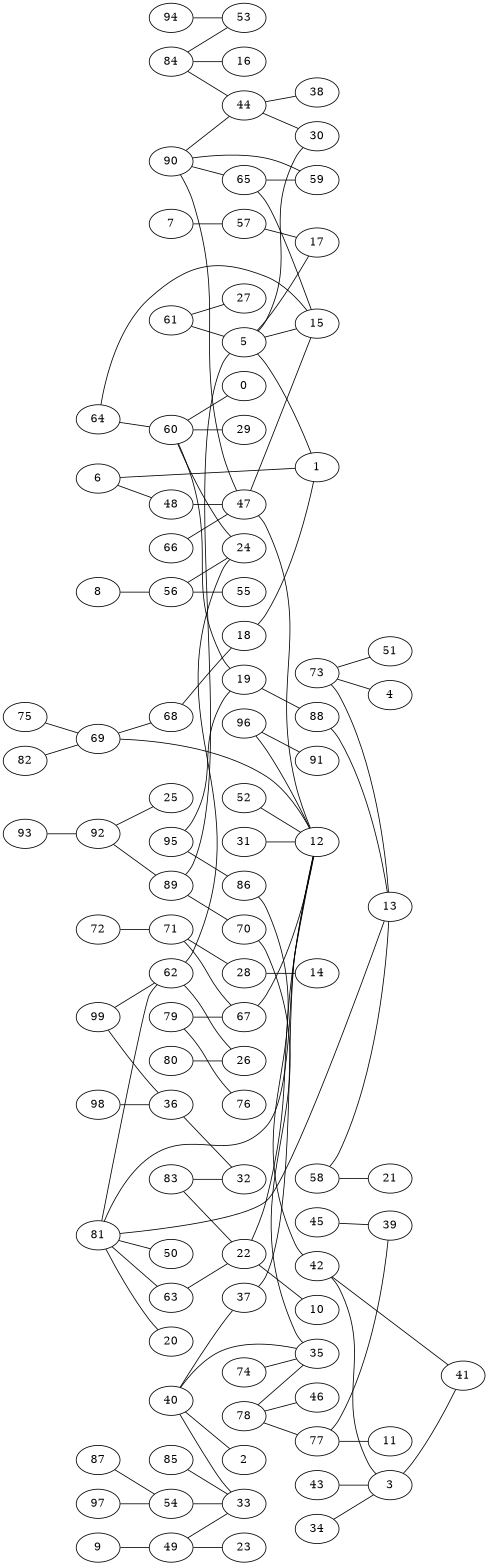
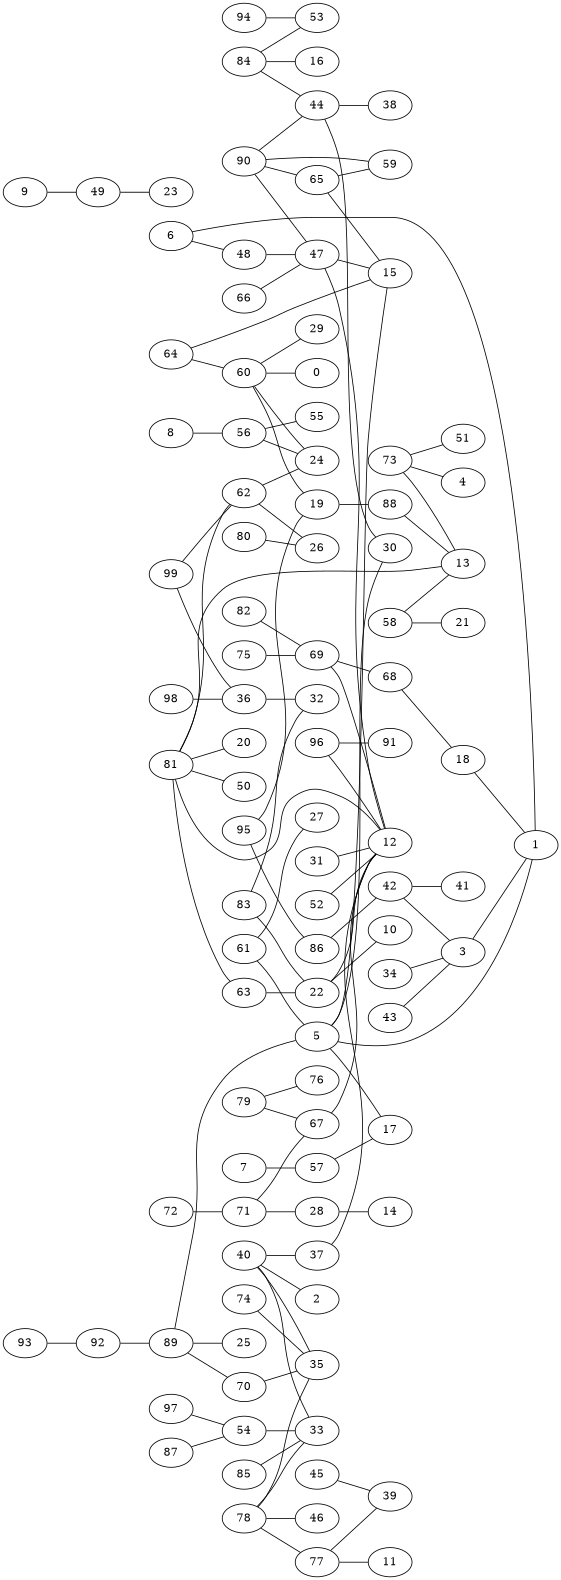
  digraph {
    fontname="DejaVu Serif"
    rankdir=LR
    node [fontname="DejaVu Serif"]
    edge [color=black dir=none fontname="DejaVu Serif"]
    94
    53
    93
    92
    89
    64
    15
    60
    75
    69
    12
    68
    87
    54
    33
    82
    25
    70
    5
    90
    65
    59
    44
    97
    28
    14
    34
    3
    1
    83
    32
    22
    10
    9
    49
    23
    98
    36
    85
    35
    78
    46
    77
    39
    11
    40
    2
    37
    7
    57
    17
    72
    71
    67
    73
    51
    4
    13
    56
    55
    24
    79
    76
    99
    62
    26
    38
    30
    43
    96
    91
    47
    66
    80
    42
    41
    86
    74
    52
    61
    27
    45
    31
    95
    19
    81
    20
    63
    50
    18
    6
    48
    84
    16
    58
    21
    0
    29
    8
    88
    subgraph sub_1 {
      94
      53
      93
      92
      89
      64
      15
      60
      75
      69
      12
      68
      87
      54
      33
      82
      25
      70
      5
      90
      65
      59
      44
      97
      28
      14
      34
      3
      1
      83
      32
      22
      10
      9
      49
      23
      98
      36
      85
      35
      78
      46
      77
      39
      11
      40
      2
      37
      7
      57
      17
      72
      71
      67
      73
      51
      4
      13
      56
      55
      24
      79
      76
      99
      62
      26
      38
      30
      43
      96
      91
      47
      66
      80
      42
      41
      86
      74
      52
      61
      27
      45
      31
      95
      19
      81
      20
      63
      50
      18
      6
      48
      84
      16
      58
      21
      0
      29
      8
      88
    }
    94 -> 53
    93 -> 92
    92 -> 89
-   92 -> 25
+   89 -> 25
    89 -> 70
    89 -> 5
    64 -> 15
    64 -> 60
    60 -> 24
    60 -> 19
    60 -> 0
    60 -> 29
    75 -> 69
    69 -> 12
    69 -> 68
    68 -> 18
    87 -> 54
    54 -> 33
    82 -> 69
    70 -> 35
    5 -> 15
    5 -> 1
    5 -> 17
    5 -> 30
    90 -> 65
    90 -> 59
    90 -> 44
    90 -> 47
    65 -> 15
    65 -> 59
    44 -> 38
    44 -> 30
    97 -> 54
    28 -> 14
    34 -> 3
-   3 -> 41
+   3 -> 1
    83 -> 32
    83 -> 22
    22 -> 12
    22 -> 10
    9 -> 49
-   49 -> 33
+   78 -> 33
    49 -> 23
    98 -> 36
    36 -> 32
    85 -> 33
    78 -> 35
    78 -> 46
    78 -> 77
    77 -> 39
    77 -> 11
    40 -> 33
    40 -> 35
    40 -> 2
    40 -> 37
    37 -> 12
    7 -> 57
    57 -> 17
    72 -> 71
    71 -> 28
    71 -> 67
    67 -> 12
    73 -> 51
    73 -> 4
    73 -> 13
    56 -> 55
    56 -> 24
    79 -> 67
    79 -> 76
    99 -> 36
    99 -> 62
    62 -> 24
    62 -> 26
    43 -> 3
    96 -> 12
    96 -> 91
    47 -> 15
    47 -> 12
    66 -> 47
    80 -> 26
    42 -> 3
    42 -> 41
    86 -> 42
    74 -> 35
    52 -> 12
    61 -> 5
    61 -> 27
    45 -> 39
    31 -> 12
    95 -> 86
    95 -> 19
    19 -> 88
    81 -> 12
    81 -> 13
    81 -> 62
    81 -> 20
    81 -> 63
    81 -> 50
    63 -> 22
    18 -> 1
    6 -> 1
    6 -> 48
    48 -> 47
    84 -> 53
    84 -> 44
    84 -> 16
    58 -> 13
    58 -> 21
    8 -> 56
    88 -> 13
  }
